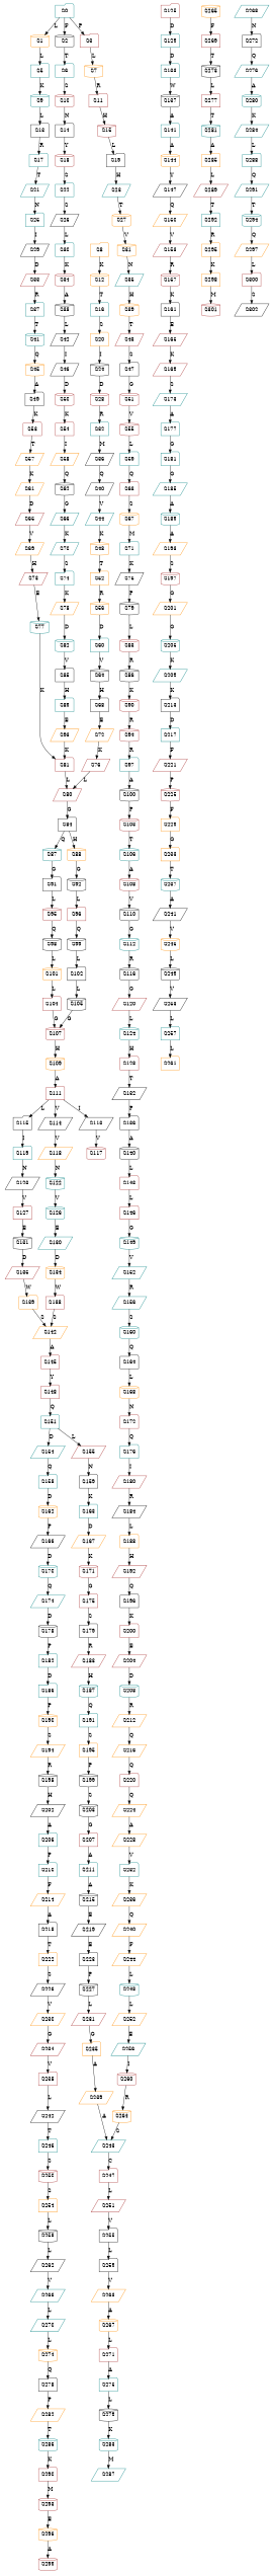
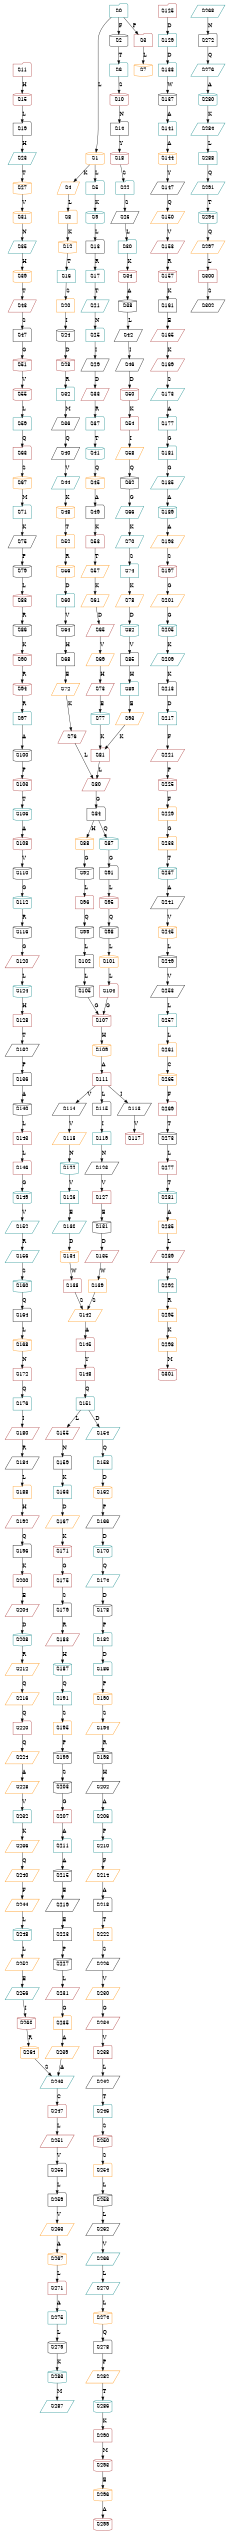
  strict digraph {
    node [color=teal shape=folder]
    S1 [color=darkorange shape=cylinder]
    S0
    S2 [color=black shape=cylinder]
    S3 [color=brown]
+   S4 [color=darkorange shape=parallelogram]
    S5
    S6
    S7 [color=darkorange shape=cylinder]
    S8 [color=darkorange]
    S9 [shape=cylinder]
    S10 [color=brown shape=cylinder]
    S11 [color=brown]
    S12 [color=darkorange shape=cylinder]
    S13 [color=black]
    S14 [color=black]
    S15 [color=brown shape=cylinder]
    S16
    S17
    S18 [color=brown shape=cylinder]
    S19 [color=black]
    S20 [color=darkorange]
    S21 [shape=parallelogram]
    S22
    S23 [shape=parallelogram]
    S24 [color=black shape=cylinder]
    S25
    S26 [color=black shape=parallelogram]
    S27 [color=darkorange shape=cylinder]
    S28 [color=brown shape=cylinder]
    S29 [color=black shape=parallelogram]
    S30
    S31 [color=darkorange shape=cylinder]
    S32
    S33 [color=brown shape=parallelogram]
    S34 [color=brown shape=cylinder]
    S35 [shape=parallelogram]
    S36 [color=black shape=parallelogram]
    S37
    S38 [color=black shape=cylinder]
    S39 [color=darkorange shape=cylinder]
    S40 [color=black shape=parallelogram]
    S41 [shape=cylinder]
    S42 [color=black shape=parallelogram]
    S43 [color=brown shape=parallelogram]
    S44 [shape=parallelogram]
    S45 [color=darkorange shape=cylinder]
    S46 [color=black shape=parallelogram]
    S47 [color=black]
    S48 [color=darkorange shape=cylinder]
    S49 [color=black]
    S50 [color=brown shape=cylinder]
    S51 [color=brown shape=cylinder]
    S52 [color=darkorange]
    S53 [color=brown]
    S54 [color=brown]
    S55 [color=brown shape=cylinder]
    S56 [color=darkorange shape=cylinder]
    S57 [color=darkorange shape=parallelogram]
    S58 [color=darkorange shape=parallelogram]
    S59
    S60
    S61 [color=darkorange shape=parallelogram]
    S62 [color=black shape=cylinder]
    S63 [color=brown]
    S64 [color=black shape=cylinder]
    S65 [color=brown shape=parallelogram]
    S66 [shape=parallelogram]
    S67 [color=darkorange shape=cylinder]
    S68 [color=black]
    S69 [color=darkorange shape=parallelogram]
    S70 [shape=parallelogram]
    S71
    S72 [color=darkorange shape=parallelogram]
    S73 [color=brown shape=parallelogram]
    S74
    S75 [color=black shape=parallelogram]
    S76 [color=brown shape=parallelogram]
    S77 [shape=cylinder]
    S78 [color=darkorange shape=parallelogram]
    S79 [color=black shape=cylinder]
    S80 [color=brown shape=parallelogram]
    S81 [color=brown]
    S82 [shape=cylinder]
    S83 [color=brown shape=cylinder]
    S84 [color=black]
    S85 [color=black]
    S86 [color=black shape=cylinder]
    S87 [shape=cylinder]
    S88 [color=darkorange shape=cylinder]
    S89
    S90 [color=brown shape=cylinder]
    S91 [color=black]
    S92 [color=black shape=cylinder]
    S93 [color=darkorange shape=parallelogram]
    S94 [color=brown shape=cylinder]
    S95 [color=brown shape=cylinder]
    S96 [color=brown]
    S97
    S98 [color=black shape=cylinder]
    S99 [color=black shape=cylinder]
    S100 [color=black shape=cylinder]
    S101 [color=darkorange shape=cylinder]
    S102 [color=black]
    S103 [color=brown shape=cylinder]
    S104 [color=brown]
    S105 [color=black shape=cylinder]
    S106 [shape=cylinder]
    S107 [color=brown shape=cylinder]
    S108 [color=brown shape=cylinder]
    S109 [color=darkorange shape=cylinder]
    S110 [color=black shape=cylinder]
    S111 [color=brown]
    S112 [shape=cylinder]
    S113 [color=black shape=parallelogram]
    S114 [color=black shape=parallelogram]
    S115 [color=black]
    S116 [color=black shape=cylinder]
    S117 [color=brown shape=cylinder]
    S118 [color=darkorange shape=parallelogram]
    S119
    S120 [color=brown shape=parallelogram]
    S122 [shape=cylinder]
    S123 [color=black shape=parallelogram]
    S124 [shape=cylinder]
-   S126 [shape=cylinder]
+   S126
    S127 [color=brown]
    S128 [color=brown]
    S125 [color=brown]
    S129
    S130 [shape=parallelogram]
    S131 [color=black shape=cylinder]
    S132 [color=black shape=parallelogram]
    S133
    S134 [color=darkorange shape=cylinder]
    S135 [color=brown shape=parallelogram]
    S136 [color=black]
    S137 [color=black shape=cylinder]
    S138 [color=brown]
    S139 [color=darkorange]
    S140 [color=black shape=cylinder]
    S141
    S142 [color=darkorange shape=parallelogram]
    S143 [color=brown]
    S144 [color=darkorange shape=cylinder]
    S145 [color=brown]
    S146 [color=brown]
    S147 [color=black shape=parallelogram]
    S148 [color=brown]
    S149 [shape=cylinder]
    S150 [color=darkorange shape=parallelogram]
    S151
    S152 [shape=parallelogram]
    S153 [color=brown shape=parallelogram]
    S154 [shape=parallelogram]
    S155 [color=brown shape=parallelogram]
    S156 [shape=parallelogram]
    S157 [color=brown shape=cylinder]
    S158
    S159 [color=black]
    S160 [shape=cylinder]
    S161 [color=black]
    S162 [color=darkorange shape=cylinder]
    S163
    S164 [color=black]
    S165 [color=brown shape=parallelogram]
    S166 [color=black shape=parallelogram]
    S167 [color=darkorange shape=parallelogram]
    S168 [color=darkorange shape=cylinder]
    S169 [color=brown shape=parallelogram]
    S170 [shape=cylinder]
    S171 [color=brown shape=cylinder]
    S172 [color=brown]
    S173 [shape=parallelogram]
    S174 [shape=parallelogram]
    S175 [color=brown]
    S176
    S177
    S178 [color=black shape=cylinder]
    S179 [color=black]
    S180 [color=brown shape=parallelogram]
    S181
    S182
    S183 [color=brown shape=parallelogram]
    S184 [color=black shape=parallelogram]
    S185 [shape=parallelogram]
    S186
    S187 [shape=cylinder]
    S188 [color=darkorange]
    S189 [shape=cylinder]
    S190 [color=darkorange shape=cylinder]
    S191
    S192 [color=brown shape=parallelogram]
    S193 [color=darkorange shape=parallelogram]
    S194 [color=darkorange shape=parallelogram]
    S195 [color=darkorange]
    S196 [color=black]
    S197 [color=brown shape=cylinder]
    S198 [color=black shape=cylinder]
    S199 [color=black shape=cylinder]
    S200 [color=brown]
    S201 [color=darkorange shape=parallelogram]
    S202 [color=black shape=parallelogram]
    S203 [color=black shape=cylinder]
    S204 [color=brown shape=parallelogram]
    S205 [shape=cylinder]
    S206
    S207 [color=brown]
    S208 [shape=cylinder]
    S209 [shape=parallelogram]
    S210
    S211
    S212 [color=darkorange shape=parallelogram]
    S213 [color=black]
    S214 [color=darkorange shape=parallelogram]
    S215 [color=black shape=cylinder]
    S216 [color=darkorange shape=parallelogram]
    S217
    S218 [color=black]
    S219 [color=black shape=parallelogram]
    S220 [color=brown]
    S221 [color=brown shape=parallelogram]
    S222 [color=darkorange]
    S223 [color=black]
    S224 [color=darkorange shape=parallelogram]
    S225 [color=brown shape=cylinder]
    S226 [color=black shape=parallelogram]
    S227 [color=black shape=cylinder]
    S228 [color=darkorange shape=parallelogram]
    S229 [color=darkorange]
    S230 [color=darkorange shape=parallelogram]
    S231 [color=brown shape=parallelogram]
    S232
    S233 [color=darkorange]
    S234 [color=brown shape=parallelogram]
    S235 [color=darkorange]
    S236 [color=darkorange shape=parallelogram]
    S237 [shape=cylinder]
    S238 [color=brown]
    S239 [color=darkorange shape=parallelogram]
    S240 [color=darkorange shape=parallelogram]
    S241 [color=black shape=parallelogram]
    S242 [color=black shape=parallelogram]
    S243 [shape=parallelogram]
    S244 [color=darkorange shape=parallelogram]
    S245 [color=darkorange shape=cylinder]
    S246
    S247 [color=brown]
    S248 [shape=cylinder]
    S249 [color=black shape=cylinder]
    S250 [color=brown shape=cylinder]
    S251 [color=brown shape=parallelogram]
    S252 [color=darkorange shape=parallelogram]
    S253 [color=black shape=parallelogram]
    S254 [color=darkorange]
    S255 [color=black]
    S256 [shape=parallelogram]
    S257
    S258 [color=black shape=cylinder]
    S259 [color=black]
    S260 [color=brown shape=cylinder]
    S261 [color=darkorange]
    S262 [color=black shape=parallelogram]
    S263 [color=darkorange shape=parallelogram]
    S264 [color=darkorange shape=cylinder]
    S265 [color=darkorange shape=cylinder]
    S266 [shape=parallelogram]
    S267 [color=darkorange shape=cylinder]
    S269 [color=brown]
    S270 [shape=parallelogram]
    S271 [color=brown]
    S268 [shape=parallelogram]
    S272 [color=black]
    S273 [color=black shape=cylinder]
    S274 [color=darkorange shape=cylinder]
    S275
    S276 [shape=parallelogram]
    S277 [color=brown]
    S278 [color=black]
    S279 [color=black shape=cylinder]
    S280 [shape=cylinder]
    S281 [shape=cylinder]
    S282 [color=darkorange shape=parallelogram]
    S283 [shape=cylinder]
    S284 [shape=parallelogram]
    S285 [color=darkorange]
    S286 [shape=cylinder]
    S287 [shape=parallelogram]
    S288
    S289 [color=brown shape=parallelogram]
    S290 [color=brown]
    S291 [shape=parallelogram]
    S292
    S293 [color=brown shape=cylinder]
    S294 [shape=cylinder]
    S295 [color=darkorange]
    S296 [color=darkorange shape=cylinder]
    S297 [color=darkorange shape=parallelogram]
    S298 [color=darkorange]
    S299 [color=brown shape=cylinder]
    S300 [color=brown]
    S301 [color=brown shape=cylinder]
    S302 [color=black shape=parallelogram]
+   S1 -> S4 [label=K]
    S1 -> S5 [label=L]
    S0 -> S1 [label=L]
    S0 -> S2 [label=F]
    S0 -> S3 [label=P]
    S2 -> S6 [label=T]
    S3 -> S7 [label=L]
+   S4 -> S8 [label=L]
    S5 -> S9 [label=K]
    S6 -> S10 [label=S]
-   S7 -> S11 [label=R]
    S8 -> S12 [label=K]
    S9 -> S13 [label=L]
    S10 -> S14 [label=N]
    S11 -> S15 [label=H]
    S12 -> S16 [label=T]
    S13 -> S17 [label=R]
    S14 -> S18 [label=Y]
    S15 -> S19 [label=L]
    S16 -> S20 [label=S]
    S17 -> S21 [label=T]
    S18 -> S22 [label=S]
    S19 -> S23 [label=H]
    S20 -> S24 [label=I]
    S21 -> S25 [label=N]
    S22 -> S26 [label=S]
    S23 -> S27 [label=T]
    S24 -> S28 [label=D]
    S25 -> S29 [label=I]
    S26 -> S30 [label=L]
    S27 -> S31 [label=V]
    S28 -> S32 [label=R]
    S29 -> S33 [label=D]
    S30 -> S34 [label=K]
    S31 -> S35 [label=N]
    S32 -> S36 [label=M]
    S33 -> S37 [label=R]
    S34 -> S38 [label=A]
    S35 -> S39 [label=H]
    S36 -> S40 [label=Q]
    S37 -> S41 [label=T]
    S38 -> S42 [label=L]
    S39 -> S43 [label=T]
    S40 -> S44 [label=V]
    S41 -> S45 [label=Q]
    S42 -> S46 [label=I]
    S43 -> S47 [label=S]
    S44 -> S48 [label=K]
    S45 -> S49 [label=A]
    S46 -> S50 [label=D]
    S47 -> S51 [label=G]
    S48 -> S52 [label=T]
    S49 -> S53 [label=K]
    S50 -> S54 [label=K]
    S51 -> S55 [label=V]
    S52 -> S56 [label=R]
    S53 -> S57 [label=T]
    S54 -> S58 [label=I]
    S55 -> S59 [label=L]
    S56 -> S60 [label=D]
    S57 -> S61 [label=K]
    S58 -> S62 [label=Q]
    S59 -> S63 [label=Q]
    S60 -> S64 [label=V]
    S61 -> S65 [label=D]
    S62 -> S66 [label=G]
    S63 -> S67 [label=S]
    S64 -> S68 [label=H]
    S65 -> S69 [label=V]
    S66 -> S70 [label=K]
    S67 -> S71 [label=M]
    S68 -> S72 [label=E]
    S69 -> S73 [label=H]
    S70 -> S74 [label=S]
    S71 -> S75 [label=K]
    S72 -> S76 [label=K]
    S73 -> S77 [label=E]
    S74 -> S78 [label=K]
    S75 -> S79 [label=P]
    S76 -> S80 [label=L]
    S77 -> S81 [label=K]
    S78 -> S82 [label=D]
    S79 -> S83 [label=L]
    S80 -> S84 [label=G]
    S81 -> S80 [label=L]
    S82 -> S85 [label=V]
    S83 -> S86 [label=R]
    S84 -> S87 [label=Q]
    S84 -> S88 [label=H]
    S85 -> S89 [label=H]
    S86 -> S90 [label=K]
    S87 -> S91 [label=G]
    S88 -> S92 [label=G]
    S89 -> S93 [label=E]
    S90 -> S94 [label=R]
    S91 -> S95 [label=L]
    S92 -> S96 [label=L]
    S93 -> S81 [label=K]
    S94 -> S97 [label=R]
    S95 -> S98 [label=Q]
    S96 -> S99 [label=Q]
    S97 -> S100 [label=A]
    S98 -> S101 [label=L]
    S99 -> S102 [label=L]
    S100 -> S103 [label=P]
    S101 -> S104 [label=L]
    S102 -> S105 [label=L]
    S103 -> S106 [label=T]
    S104 -> S107 [label=G]
    S105 -> S107 [label=G]
    S106 -> S108 [label=A]
    S107 -> S109 [label=H]
    S108 -> S110 [label=V]
    S109 -> S111 [label=A]
    S110 -> S112 [label=G]
    S111 -> S113 [label=I]
    S111 -> S114 [label=V]
    S111 -> S115 [label=L]
    S112 -> S116 [label=R]
    S113 -> S117 [label=V]
    S114 -> S118 [label=V]
    S115 -> S119 [label=I]
    S116 -> S120 [label=G]
    S118 -> S122 [label=N]
    S119 -> S123 [label=N]
    S120 -> S124 [label=L]
    S122 -> S126 [label=V]
    S123 -> S127 [label=V]
    S124 -> S128 [label=H]
    S126 -> S130 [label=E]
    S127 -> S131 [label=E]
    S128 -> S132 [label=T]
    S125 -> S129 [label=D]
    S129 -> S133 [label=D]
    S130 -> S134 [label=D]
    S131 -> S135 [label=D]
    S132 -> S136 [label=P]
    S133 -> S137 [label=W]
    S134 -> S138 [label=W]
    S135 -> S139 [label=W]
    S136 -> S140 [label=A]
    S137 -> S141 [label=A]
    S138 -> S142 [label=S]
    S139 -> S142 [label=S]
    S140 -> S143 [label=L]
    S141 -> S144 [label=A]
    S142 -> S145 [label=A]
    S143 -> S146 [label=L]
    S144 -> S147 [label=Y]
    S145 -> S148 [label=Y]
    S146 -> S149 [label=G]
    S147 -> S150 [label=Q]
    S148 -> S151 [label=Q]
    S149 -> S152 [label=V]
    S150 -> S153 [label=V]
    S151 -> S154 [label=D]
    S151 -> S155 [label=L]
    S152 -> S156 [label=R]
    S153 -> S157 [label=R]
    S154 -> S158 [label=Q]
    S155 -> S159 [label=N]
    S156 -> S160 [label=S]
    S157 -> S161 [label=K]
    S158 -> S162 [label=D]
    S159 -> S163 [label=K]
    S160 -> S164 [label=Q]
    S161 -> S165 [label=E]
    S162 -> S166 [label=P]
    S163 -> S167 [label=D]
    S164 -> S168 [label=L]
    S165 -> S169 [label=K]
    S166 -> S170 [label=D]
    S167 -> S171 [label=K]
    S168 -> S172 [label=N]
    S169 -> S173 [label=S]
    S170 -> S174 [label=Q]
    S171 -> S175 [label=G]
    S172 -> S176 [label=Q]
    S173 -> S177 [label=A]
    S174 -> S178 [label=D]
    S175 -> S179 [label=S]
    S176 -> S180 [label=I]
    S177 -> S181 [label=G]
    S178 -> S182 [label=P]
    S179 -> S183 [label=R]
    S180 -> S184 [label=R]
    S181 -> S185 [label=G]
    S182 -> S186 [label=D]
    S183 -> S187 [label=H]
    S184 -> S188 [label=L]
    S185 -> S189 [label=A]
    S186 -> S190 [label=P]
    S187 -> S191 [label=Q]
    S188 -> S192 [label=H]
    S189 -> S193 [label=A]
    S190 -> S194 [label=S]
    S191 -> S195 [label=S]
    S192 -> S196 [label=Q]
    S193 -> S197 [label=S]
    S194 -> S198 [label=R]
    S195 -> S199 [label=P]
    S196 -> S200 [label=K]
    S197 -> S201 [label=G]
    S198 -> S202 [label=H]
    S199 -> S203 [label=S]
    S200 -> S204 [label=E]
    S201 -> S205 [label=G]
    S202 -> S206 [label=A]
    S203 -> S207 [label=G]
    S204 -> S208 [label=D]
    S205 -> S209 [label=K]
    S206 -> S210 [label=P]
    S207 -> S211 [label=A]
    S208 -> S212 [label=R]
    S209 -> S213 [label=K]
    S210 -> S214 [label=F]
    S211 -> S215 [label=A]
    S212 -> S216 [label=Q]
    S213 -> S217 [label=D]
    S214 -> S218 [label=A]
    S215 -> S219 [label=E]
    S216 -> S220 [label=Q]
    S217 -> S221 [label=F]
    S218 -> S222 [label=T]
    S219 -> S223 [label=E]
    S220 -> S224 [label=Q]
    S221 -> S225 [label=P]
    S222 -> S226 [label=S]
    S223 -> S227 [label=P]
    S224 -> S228 [label=A]
    S225 -> S229 [label=F]
    S226 -> S230 [label=V]
    S227 -> S231 [label=L]
    S228 -> S232 [label=V]
    S229 -> S233 [label=G]
    S230 -> S234 [label=G]
    S231 -> S235 [label=G]
    S232 -> S236 [label=K]
    S233 -> S237 [label=T]
    S234 -> S238 [label=V]
    S235 -> S239 [label=A]
    S236 -> S240 [label=Q]
    S237 -> S241 [label=A]
    S238 -> S242 [label=L]
    S239 -> S243 [label=A]
    S240 -> S244 [label=F]
    S241 -> S245 [label=V]
    S242 -> S246 [label=T]
    S243 -> S247 [label=C]
    S244 -> S248 [label=L]
    S245 -> S249 [label=L]
    S246 -> S250 [label=S]
    S247 -> S251 [label=L]
    S248 -> S252 [label=L]
    S249 -> S253 [label=V]
    S250 -> S254 [label=S]
    S251 -> S255 [label=V]
    S252 -> S256 [label=E]
    S253 -> S257 [label=L]
    S254 -> S258 [label=L]
    S255 -> S259 [label=L]
    S256 -> S260 [label=I]
    S257 -> S261 [label=L]
    S258 -> S262 [label=L]
    S259 -> S263 [label=V]
    S260 -> S264 [label=R]
+   S261 -> S265 [label=C]
    S262 -> S266 [label=V]
    S263 -> S267 [label=A]
    S264 -> S243 [label=S]
    S265 -> S269 [label=F]
    S266 -> S270 [label=L]
    S267 -> S271 [label=L]
    S269 -> S273 [label=T]
    S270 -> S274 [label=L]
    S271 -> S275 [label=A]
    S268 -> S272 [label=N]
    S272 -> S276 [label=Q]
    S273 -> S277 [label=L]
    S274 -> S278 [label=Q]
    S275 -> S279 [label=L]
    S276 -> S280 [label=A]
    S277 -> S281 [label=T]
    S278 -> S282 [label=P]
    S279 -> S283 [label=K]
    S280 -> S284 [label=K]
    S281 -> S285 [label=A]
    S282 -> S286 [label=T]
    S283 -> S287 [label=M]
    S284 -> S288 [label=L]
    S285 -> S289 [label=L]
    S286 -> S290 [label=K]
    S288 -> S291 [label=Q]
    S289 -> S292 [label=T]
    S290 -> S293 [label=M]
    S291 -> S294 [label=T]
    S292 -> S295 [label=R]
    S293 -> S296 [label=E]
    S294 -> S297 [label=Q]
    S295 -> S298 [label=K]
    S296 -> S299 [label=A]
    S297 -> S300 [label=L]
    S298 -> S301 [label=M]
    S300 -> S302 [label=S]
  }
